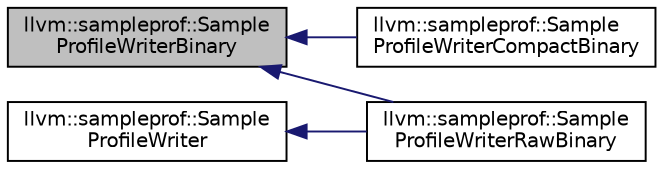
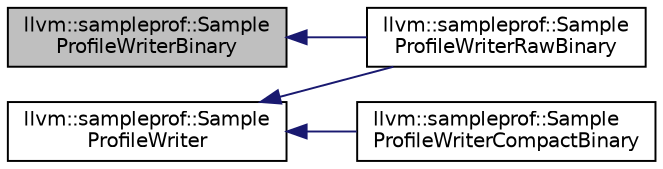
  digraph {
    rankdir=LR
    node [color=black fontname=Helvetica fontsize=10 shape=box]
    edge [color=midnightblue dir=back fontname=Helvetica fontsize=10 labelfontname=Helvetica labelfontsize=10 style=solid]
    n1 [fillcolor=grey75 fontcolor=black height=0.2 label="llvm::sampleprof::Sample\lProfileWriterBinary" style=filled width=0.4]
    n2 [height=0.2 label="llvm::sampleprof::Sample\lProfileWriterCompactBinary" width=0.4]
    n3 [height=0.2 label="llvm::sampleprof::Sample\lProfileWriterRawBinary" width=0.4]
    n4 [height=0.2 label="llvm::sampleprof::Sample\lProfileWriter" width=0.4]
-   n1 -> n2
+   n4 -> n2
    n1 -> n3
    n4 -> n3
  }
